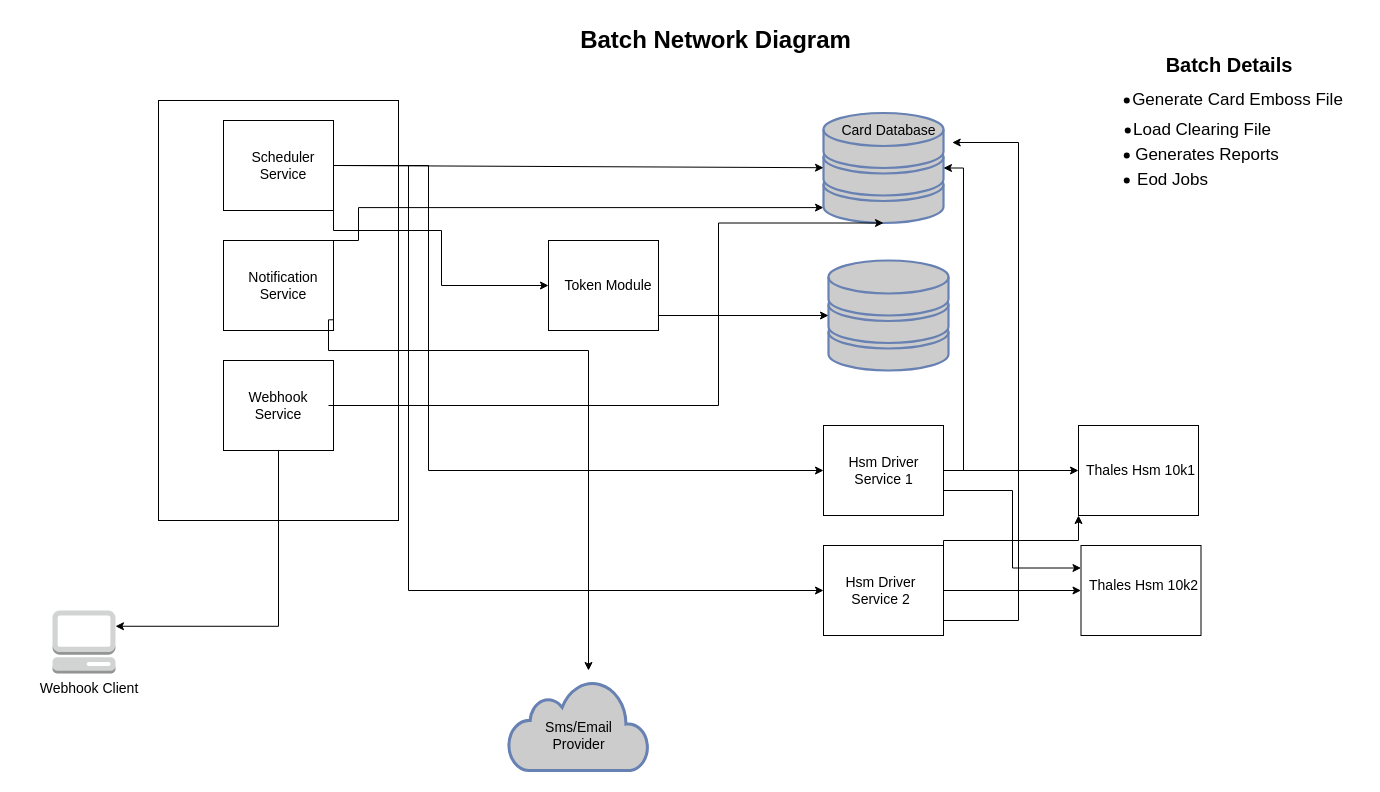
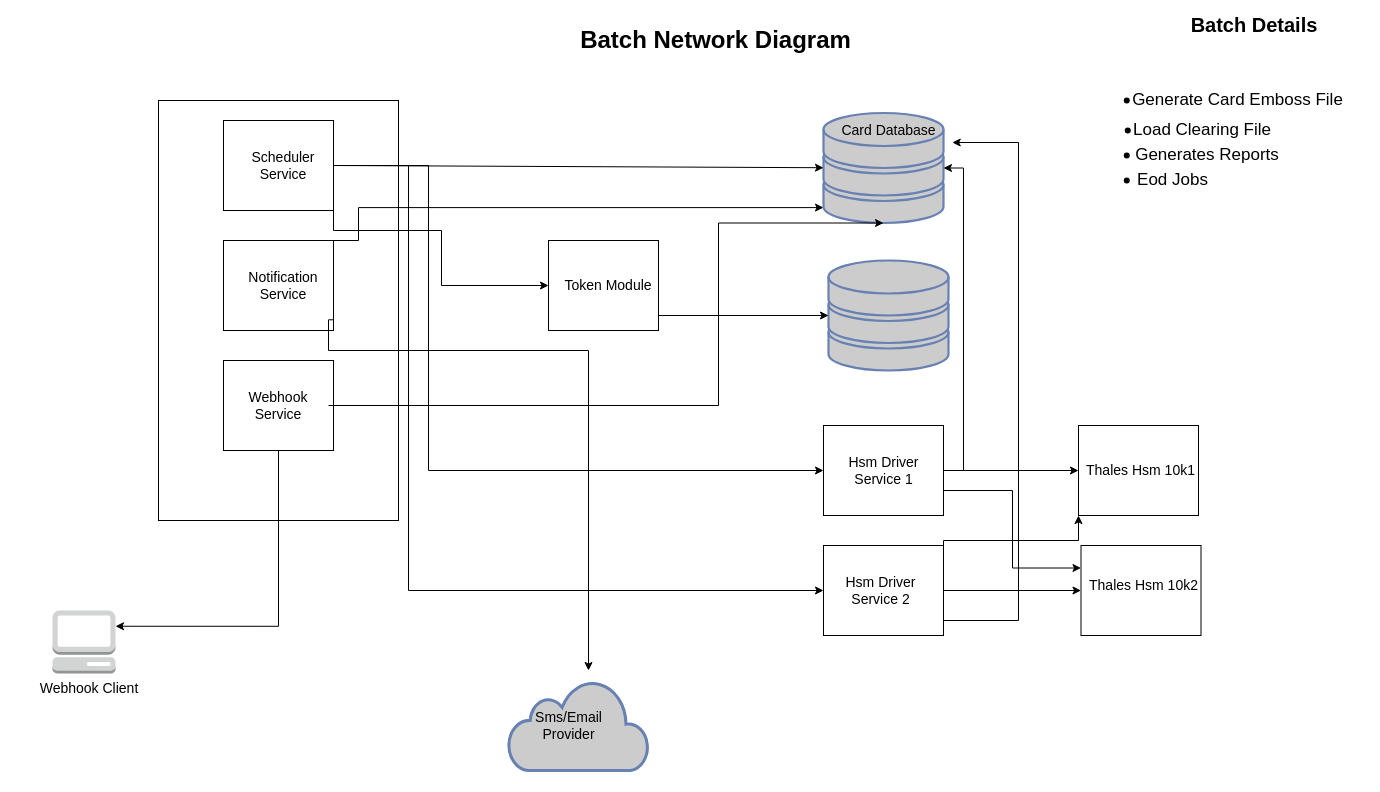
  <mxCell id="0" />
  <mxCell id="1" parent="0" />
  <mxCell id="2" value="Batch Network Diagram" style="text;strokeColor=none;fillColor=none;html=1;fontSize=24;fontStyle=1;verticalAlign=middle;align=center;" parent="1" vertex="1"><mxGeometry x="665" width="100" height="40" as="geometry" y="20" /></mxCell>
  <mxCell id="3" value="" style="outlineConnect=0;dashed=0;verticalLabelPosition=bottom;verticalAlign=top;align=center;html=1;shape=mxgraph.aws3.management_console;fillColor=#D2D3D3;gradientColor=none;" parent="1" vertex="1"><mxGeometry x="52" y="610" width="63" height="63" as="geometry" /></mxCell>
  <mxCell id="4" value="&lt;font style=&quot;font-size: 14px;&quot;&gt;Webhook Client&lt;/font&gt;" style="text;html=1;align=center;verticalAlign=middle;whiteSpace=wrap;rounded=0;" parent="1" vertex="1"><mxGeometry x="20" y="673" width="138" height="30" as="geometry" /></mxCell>
  <mxCell id="5" value="" style="rounded=0;whiteSpace=wrap;html=1;" parent="1" vertex="1"><mxGeometry x="158" y="100" width="240" height="420" as="geometry" /></mxCell>
  <mxCell id="6" style="edgeStyle=orthogonalEdgeStyle;rounded=0;orthogonalLoop=1;jettySize=auto;html=1;exitX=1;exitY=0.5;exitDx=0;exitDy=0;entryX=0;entryY=0.5;entryDx=0;entryDy=0;" parent="1" source="9" target="25" edge="1"><mxGeometry relative="1" as="geometry"><Array as="points"><mxPoint x="428" y="165" /><mxPoint x="428" y="470" /></Array></mxGeometry></mxCell>
  <mxCell id="7" style="edgeStyle=orthogonalEdgeStyle;rounded=0;orthogonalLoop=1;jettySize=auto;html=1;exitX=1;exitY=0.5;exitDx=0;exitDy=0;entryX=0;entryY=0.5;entryDx=0;entryDy=0;" parent="1" source="9" target="29" edge="1"><mxGeometry relative="1" as="geometry"><Array as="points"><mxPoint x="408" y="165" /><mxPoint x="408" y="590" /></Array></mxGeometry></mxCell>
  <mxCell id="8" style="edgeStyle=orthogonalEdgeStyle;rounded=0;orthogonalLoop=1;jettySize=auto;html=1;exitX=1;exitY=0.5;exitDx=0;exitDy=0;entryX=0;entryY=0.5;entryDx=0;entryDy=0;" parent="1" source="9" target="20" edge="1"><mxGeometry relative="1" as="geometry"><Array as="points"><mxPoint x="333" y="230" /><mxPoint x="441" y="230" /><mxPoint x="441" y="285" /></Array></mxGeometry></mxCell>
  <mxCell id="9" value="" style="rounded=0;whiteSpace=wrap;html=1;" parent="1" vertex="1"><mxGeometry x="223" y="120" width="110" height="90" as="geometry" /></mxCell>
  <mxCell id="10" value="&lt;font style=&quot;font-size: 14px;&quot;&gt;Scheduler Service&lt;/font&gt;" style="text;html=1;align=center;verticalAlign=middle;whiteSpace=wrap;rounded=0;" parent="1" vertex="1"><mxGeometry x="233" y="150" width="100" height="30" as="geometry" /></mxCell>
  <mxCell id="11" value="" style="rounded=0;whiteSpace=wrap;html=1;" parent="1" vertex="1"><mxGeometry x="223" y="240" width="110" height="90" as="geometry" /></mxCell>
  <mxCell id="12" style="edgeStyle=orthogonalEdgeStyle;rounded=0;orthogonalLoop=1;jettySize=auto;html=1;entryX=0;entryY=0.86;entryDx=0;entryDy=0;entryPerimeter=0;" parent="1" target="15" edge="1"><mxGeometry relative="1" as="geometry"><mxPoint x="288" y="240" as="sourcePoint" /><Array as="points"><mxPoint x="358" y="240" /><mxPoint x="358" y="207" /></Array><mxPoint x="768" y="207" as="targetPoint" /></mxGeometry></mxCell>
  <mxCell id="13" value="&lt;font style=&quot;font-size: 14px;&quot;&gt;Notification Service&lt;/font&gt;" style="text;html=1;align=center;verticalAlign=middle;whiteSpace=wrap;rounded=0;" parent="1" vertex="1"><mxGeometry x="233" y="270" width="100" height="30" as="geometry" /></mxCell>
  <mxCell id="14" value="" style="rounded=0;whiteSpace=wrap;html=1;" parent="1" vertex="1"><mxGeometry x="223" y="360" width="110" height="90" as="geometry" /></mxCell>
  <mxCell id="15" value="" style="fontColor=#0066CC;verticalAlign=top;verticalLabelPosition=bottom;labelPosition=center;align=center;html=1;outlineConnect=0;fillColor=#CCCCCC;strokeColor=#6881B3;gradientColor=none;gradientDirection=north;strokeWidth=2;shape=mxgraph.networks.storage;" parent="1" vertex="1"><mxGeometry x="823" y="112.5" width="120" height="110" as="geometry" /></mxCell>
  <mxCell id="16" style="edgeStyle=orthogonalEdgeStyle;rounded=0;orthogonalLoop=1;jettySize=auto;html=1;entryX=0.5;entryY=1;entryDx=0;entryDy=0;entryPerimeter=0;" parent="1" source="17" target="15" edge="1"><mxGeometry relative="1" as="geometry"><mxPoint x="788" y="280" as="targetPoint" /><Array as="points"><mxPoint x="718" y="405" /><mxPoint x="718" y="222" /></Array></mxGeometry></mxCell>
  <mxCell id="17" value="&lt;font style=&quot;font-size: 14px;&quot;&gt;Webhook Service&lt;/font&gt;" style="text;html=1;align=center;verticalAlign=middle;whiteSpace=wrap;rounded=0;" parent="1" vertex="1"><mxGeometry x="228" y="390" width="100" height="30" as="geometry" /></mxCell>
  <mxCell id="18" value="&lt;font style=&quot;font-size: 14px;&quot;&gt;Card Database&lt;/font&gt;" style="text;html=1;align=center;verticalAlign=middle;resizable=0;points=[];autosize=1;strokeColor=none;fillColor=none;" parent="1" vertex="1"><mxGeometry x="828" y="115" width="120" height="30" as="geometry" /></mxCell>
  <mxCell id="19" value="" style="fontColor=#0066CC;verticalAlign=top;verticalLabelPosition=bottom;labelPosition=center;align=center;html=1;outlineConnect=0;fillColor=#CCCCCC;strokeColor=#6881B3;gradientColor=none;gradientDirection=north;strokeWidth=2;shape=mxgraph.networks.storage;" parent="1" vertex="1"><mxGeometry x="828" y="260" width="120" height="110" as="geometry" /></mxCell>
  <mxCell id="20" value="" style="rounded=0;whiteSpace=wrap;html=1;" parent="1" vertex="1"><mxGeometry x="548" y="240" width="110" height="90" as="geometry" /></mxCell>
  <mxCell id="21" style="edgeStyle=orthogonalEdgeStyle;rounded=0;orthogonalLoop=1;jettySize=auto;html=1;" parent="1" source="22" target="19" edge="1"><mxGeometry relative="1" as="geometry"><Array as="points"><mxPoint x="658" y="285" /><mxPoint x="658" y="315" /></Array></mxGeometry></mxCell>
  <mxCell id="22" value="&lt;font style=&quot;font-size: 14px;&quot;&gt;Token Module&lt;/font&gt;" style="text;html=1;align=center;verticalAlign=middle;whiteSpace=wrap;rounded=0;" parent="1" vertex="1"><mxGeometry x="558" y="270" width="100" height="30" as="geometry" /></mxCell>
  <mxCell id="23" value="" style="endArrow=classic;html=1;rounded=0;exitX=1;exitY=0.5;exitDx=0;exitDy=0;" parent="1" source="9" target="15" edge="1"><mxGeometry width="50" height="50" relative="1" as="geometry"><mxPoint x="352.5" y="139" as="sourcePoint" /><mxPoint x="678" y="140" as="targetPoint" /></mxGeometry></mxCell>
  <mxCell id="24" style="edgeStyle=orthogonalEdgeStyle;rounded=0;orthogonalLoop=1;jettySize=auto;html=1;exitX=1;exitY=0.5;exitDx=0;exitDy=0;entryX=0;entryY=0.25;entryDx=0;entryDy=0;" parent="1" source="25" target="35" edge="1"><mxGeometry relative="1" as="geometry"><mxPoint x="1028" y="570" as="targetPoint" /><Array as="points"><mxPoint x="943" y="490" /><mxPoint x="1012" y="490" /><mxPoint x="1012" y="567" /></Array></mxGeometry></mxCell>
  <mxCell id="25" value="" style="rounded=0;whiteSpace=wrap;html=1;" parent="1" vertex="1"><mxGeometry x="823" y="425" width="120" height="90" as="geometry" /></mxCell>
  <mxCell id="26" value="&lt;span style=&quot;font-size: 14px;&quot;&gt;Hsm Driver Service 1&lt;/span&gt;" style="text;html=1;align=center;verticalAlign=middle;whiteSpace=wrap;rounded=0;" parent="1" vertex="1"><mxGeometry x="825.5" y="455" width="115" height="30" as="geometry" /></mxCell>
  <mxCell id="27" style="edgeStyle=orthogonalEdgeStyle;rounded=0;orthogonalLoop=1;jettySize=auto;html=1;exitX=1;exitY=0.5;exitDx=0;exitDy=0;entryX=0;entryY=0.5;entryDx=0;entryDy=0;" parent="1" source="29" target="35" edge="1"><mxGeometry relative="1" as="geometry" /></mxCell>
  <mxCell id="28" style="edgeStyle=orthogonalEdgeStyle;rounded=0;orthogonalLoop=1;jettySize=auto;html=1;exitX=1;exitY=0.5;exitDx=0;exitDy=0;entryX=0;entryY=1;entryDx=0;entryDy=0;" parent="1" source="29" target="33" edge="1"><mxGeometry relative="1" as="geometry"><Array as="points"><mxPoint x="943" y="540" /><mxPoint x="1078" y="540" /></Array></mxGeometry></mxCell>
  <mxCell id="29" value="" style="rounded=0;whiteSpace=wrap;html=1;" parent="1" vertex="1"><mxGeometry x="823" y="545" width="120" height="90" as="geometry" /></mxCell>
  <mxCell id="30" value="&lt;span style=&quot;font-size: 14px;&quot;&gt;Hsm Driver Service 2&lt;/span&gt;" style="text;html=1;align=center;verticalAlign=middle;whiteSpace=wrap;rounded=0;" parent="1" vertex="1"><mxGeometry x="823" y="575" width="115" height="30" as="geometry" /></mxCell>
  <mxCell id="31" value="" style="html=1;outlineConnect=0;fillColor=#CCCCCC;strokeColor=#6881B3;gradientColor=none;gradientDirection=north;strokeWidth=2;shape=mxgraph.networks.cloud;fontColor=#ffffff;" parent="1" vertex="1"><mxGeometry x="508" y="680" width="140" height="90" as="geometry" /></mxCell>
- <mxCell id="32" value="&lt;span style=&quot;font-size: 14px;&quot;&gt;Sms/Email Provider&lt;/span&gt;" style="text;html=1;align=center;verticalAlign=middle;whiteSpace=wrap;rounded=0;" parent="1" vertex="1"><mxGeometry x="520.5" y="720" width="115" height="30" as="geometry" /></mxCell>
+ <mxCell id="32" value="&lt;span style=&quot;font-size: 14px;&quot;&gt;Sms/Email Provider&lt;/span&gt;" style="text;html=1;align=center;verticalAlign=middle;whiteSpace=wrap;rounded=0;" parent="1" vertex="1"><mxGeometry x="510.5" y="710" width="115" height="30" as="geometry" /></mxCell>
  <mxCell id="33" value="" style="rounded=0;whiteSpace=wrap;html=1;" parent="1" vertex="1"><mxGeometry x="1078" y="425" width="120" height="90" as="geometry" /></mxCell>
  <mxCell id="34" value="&lt;span style=&quot;font-size: 14px;&quot;&gt;Thales Hsm 10k1&lt;/span&gt;" style="text;html=1;align=center;verticalAlign=middle;whiteSpace=wrap;rounded=0;" parent="1" vertex="1"><mxGeometry x="1083" y="455" width="115" height="30" as="geometry" /></mxCell>
  <mxCell id="35" value="" style="rounded=0;whiteSpace=wrap;html=1;" parent="1" vertex="1"><mxGeometry x="1080.5" y="545" width="120" height="90" as="geometry" /></mxCell>
  <mxCell id="36" value="&lt;span style=&quot;font-size: 14px;&quot;&gt;Thales Hsm 10k2&lt;/span&gt;" style="text;html=1;align=center;verticalAlign=middle;whiteSpace=wrap;rounded=0;" parent="1" vertex="1"><mxGeometry x="1086.25" y="570" width="115" height="30" as="geometry" /></mxCell>
  <mxCell id="37" value="" style="endArrow=classic;html=1;rounded=0;entryX=0;entryY=0.5;entryDx=0;entryDy=0;exitX=1;exitY=0.5;exitDx=0;exitDy=0;" parent="1" source="25" target="33" edge="1"><mxGeometry width="50" height="50" relative="1" as="geometry"><mxPoint x="998" y="500" as="sourcePoint" /><mxPoint x="1075.5" y="474.5" as="targetPoint" /></mxGeometry></mxCell>
  <mxCell id="38" value="&lt;font style=&quot;font-size: 17px;&quot;&gt;Generate Card Emboss File&lt;/font&gt;" style="text;html=1;align=center;verticalAlign=middle;whiteSpace=wrap;rounded=0;fontSize=17;" parent="1" vertex="1"><mxGeometry x="1117.25" y="85" width="240.75" height="30" as="geometry" /></mxCell>
  <mxCell id="39" value="" style="shape=waypoint;sketch=0;fillStyle=solid;size=6;pointerEvents=1;points=[];fillColor=none;resizable=0;rotatable=0;perimeter=centerPerimeter;snapToPoint=1;" parent="1" vertex="1"><mxGeometry x="1116.25" y="90" width="20" height="20" as="geometry" /></mxCell>
- <mxCell id="40" value="&lt;span style=&quot;font-size: 20px;&quot;&gt;&lt;b&gt;Batch Details&lt;/b&gt;&lt;/span&gt;" style="text;html=1;align=center;verticalAlign=middle;whiteSpace=wrap;rounded=0;fontSize=17;" parent="1" vertex="1"><mxGeometry x="1158" y="50" width="141.75" height="30" as="geometry" /></mxCell>
+ <mxCell id="40" value="&lt;span style=&quot;font-size: 20px;&quot;&gt;&lt;b&gt;Batch Details&lt;/b&gt;&lt;/span&gt;" style="text;html=1;align=center;verticalAlign=middle;whiteSpace=wrap;rounded=0;fontSize=17;" parent="1" vertex="1"><mxGeometry x="1183" y="10" width="141.75" height="30" as="geometry" /></mxCell>
  <mxCell id="41" value="&lt;font style=&quot;font-size: 17px;&quot;&gt;Load Clearing File&lt;/font&gt;" style="text;html=1;align=center;verticalAlign=middle;whiteSpace=wrap;rounded=0;fontSize=17;" parent="1" vertex="1"><mxGeometry x="1086.25" y="115" width="231.75" height="30" as="geometry" /></mxCell>
  <mxCell id="42" value="" style="shape=waypoint;sketch=0;fillStyle=solid;size=6;pointerEvents=1;points=[];fillColor=none;resizable=0;rotatable=0;perimeter=centerPerimeter;snapToPoint=1;" parent="1" vertex="1"><mxGeometry x="1117.25" y="120" width="20" height="20" as="geometry" /></mxCell>
  <mxCell id="43" value="&lt;font style=&quot;font-size: 17px;&quot;&gt;Generates Reports&lt;/font&gt;" style="text;html=1;align=center;verticalAlign=middle;whiteSpace=wrap;rounded=0;fontSize=17;" parent="1" vertex="1"><mxGeometry x="1096.25" y="140" width="221.75" height="30" as="geometry" /></mxCell>
  <mxCell id="44" value="" style="shape=waypoint;sketch=0;fillStyle=solid;size=6;pointerEvents=1;points=[];fillColor=none;resizable=0;rotatable=0;perimeter=centerPerimeter;snapToPoint=1;" parent="1" vertex="1"><mxGeometry x="1116.25" y="145" width="20" height="20" as="geometry" /></mxCell>
  <mxCell id="45" value="&lt;font style=&quot;font-size: 17px;&quot;&gt;Eod Jobs&lt;/font&gt;" style="text;html=1;align=center;verticalAlign=middle;whiteSpace=wrap;rounded=0;fontSize=17;" parent="1" vertex="1"><mxGeometry x="1117.25" y="165" width="110.75" height="30" as="geometry" /></mxCell>
  <mxCell id="46" value="" style="shape=waypoint;sketch=0;fillStyle=solid;size=6;pointerEvents=1;points=[];fillColor=none;resizable=0;rotatable=0;perimeter=centerPerimeter;snapToPoint=1;" parent="1" vertex="1"><mxGeometry x="1116.25" y="170" width="20" height="20" as="geometry" /></mxCell>
  <mxCell id="47" style="edgeStyle=orthogonalEdgeStyle;rounded=0;orthogonalLoop=1;jettySize=auto;html=1;exitX=1.002;exitY=0.881;exitDx=0;exitDy=0;exitPerimeter=0;" parent="1" source="11" edge="1"><mxGeometry relative="1" as="geometry"><mxPoint x="588" y="670" as="targetPoint" /><Array as="points"><mxPoint x="328" y="319" /><mxPoint x="328" y="350" /><mxPoint x="588" y="350" /></Array><mxPoint x="328" y="320" as="sourcePoint" /></mxGeometry></mxCell>
  <mxCell id="48" style="edgeStyle=orthogonalEdgeStyle;rounded=0;orthogonalLoop=1;jettySize=auto;html=1;exitX=0.5;exitY=1;exitDx=0;exitDy=0;entryX=1;entryY=0.25;entryDx=0;entryDy=0;entryPerimeter=0;" parent="1" source="14" target="3" edge="1"><mxGeometry relative="1" as="geometry" /></mxCell>
  <mxCell id="49" style="edgeStyle=orthogonalEdgeStyle;rounded=0;orthogonalLoop=1;jettySize=auto;html=1;exitX=1;exitY=0.5;exitDx=0;exitDy=0;entryX=1;entryY=0.5;entryDx=0;entryDy=0;entryPerimeter=0;" parent="1" source="25" target="15" edge="1"><mxGeometry relative="1" as="geometry" /></mxCell>
  <mxCell id="50" style="edgeStyle=orthogonalEdgeStyle;rounded=0;orthogonalLoop=1;jettySize=auto;html=1;exitX=1;exitY=0.5;exitDx=0;exitDy=0;entryX=1.031;entryY=0.9;entryDx=0;entryDy=0;entryPerimeter=0;" parent="1" source="29" target="18" edge="1"><mxGeometry relative="1" as="geometry"><Array as="points"><mxPoint x="943" y="620" /><mxPoint x="1018" y="620" /><mxPoint x="1018" y="142" /></Array></mxGeometry></mxCell>
